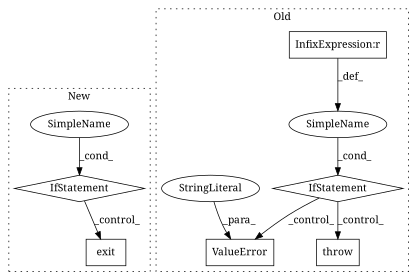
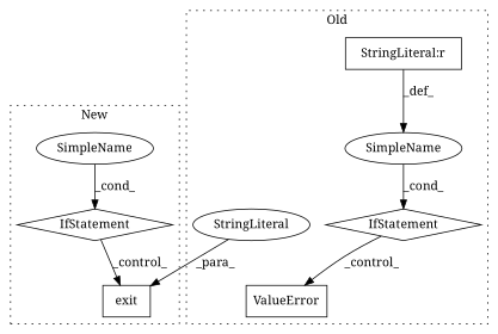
  digraph {
    fontname="Noto Serif"
    node [a=32 fontname="Noto Serif" shape=box]
    edge [fontname="Noto Serif"]
    n1 [l="11,1" label=ValueError s="557,638"]
-   n2 [a=53 l=6 label=throw s=551]
    n3 [a=45 l=70 label=StringLiteral s=568 shape=ellipse]
    n4 [a=25 l="4,2" label=IfStatement s="519,541" shape=diamond]
    n5 [a=42 label=SimpleName shape=ellipse]
-   n6 [a=27 l=4 label="InfixExpression:r" s=536]
+   n6 [a=27 l=4 label="StringLiteral:r" s=536]
    n7 [l="5,1" label=exit s="1160,1166"]
    n8 [a=25 l="4,2" label=IfStatement s="1063,1093" shape=diamond]
    n9 [a=42 label=SimpleName shape=ellipse]
    subgraph cluster_1 {
      label=Old
      style=dotted
      n1
-     n2
      n3
      n4
      n5
      n6
    }
    subgraph cluster_2 {
      label=New
      style=dotted
      n7
      n8
      n9
    }
-   n3 -> n1 [label=_para_]
+   n3 -> n7 [label=_para_]
    n4 -> n1 [label=_control_]
-   n4 -> n2 [label=_control_]
    n5 -> n4 [label=_cond_]
    n6 -> n5 [label=_def_]
    n8 -> n7 [label=_control_]
    n9 -> n8 [label=_cond_]
  }
